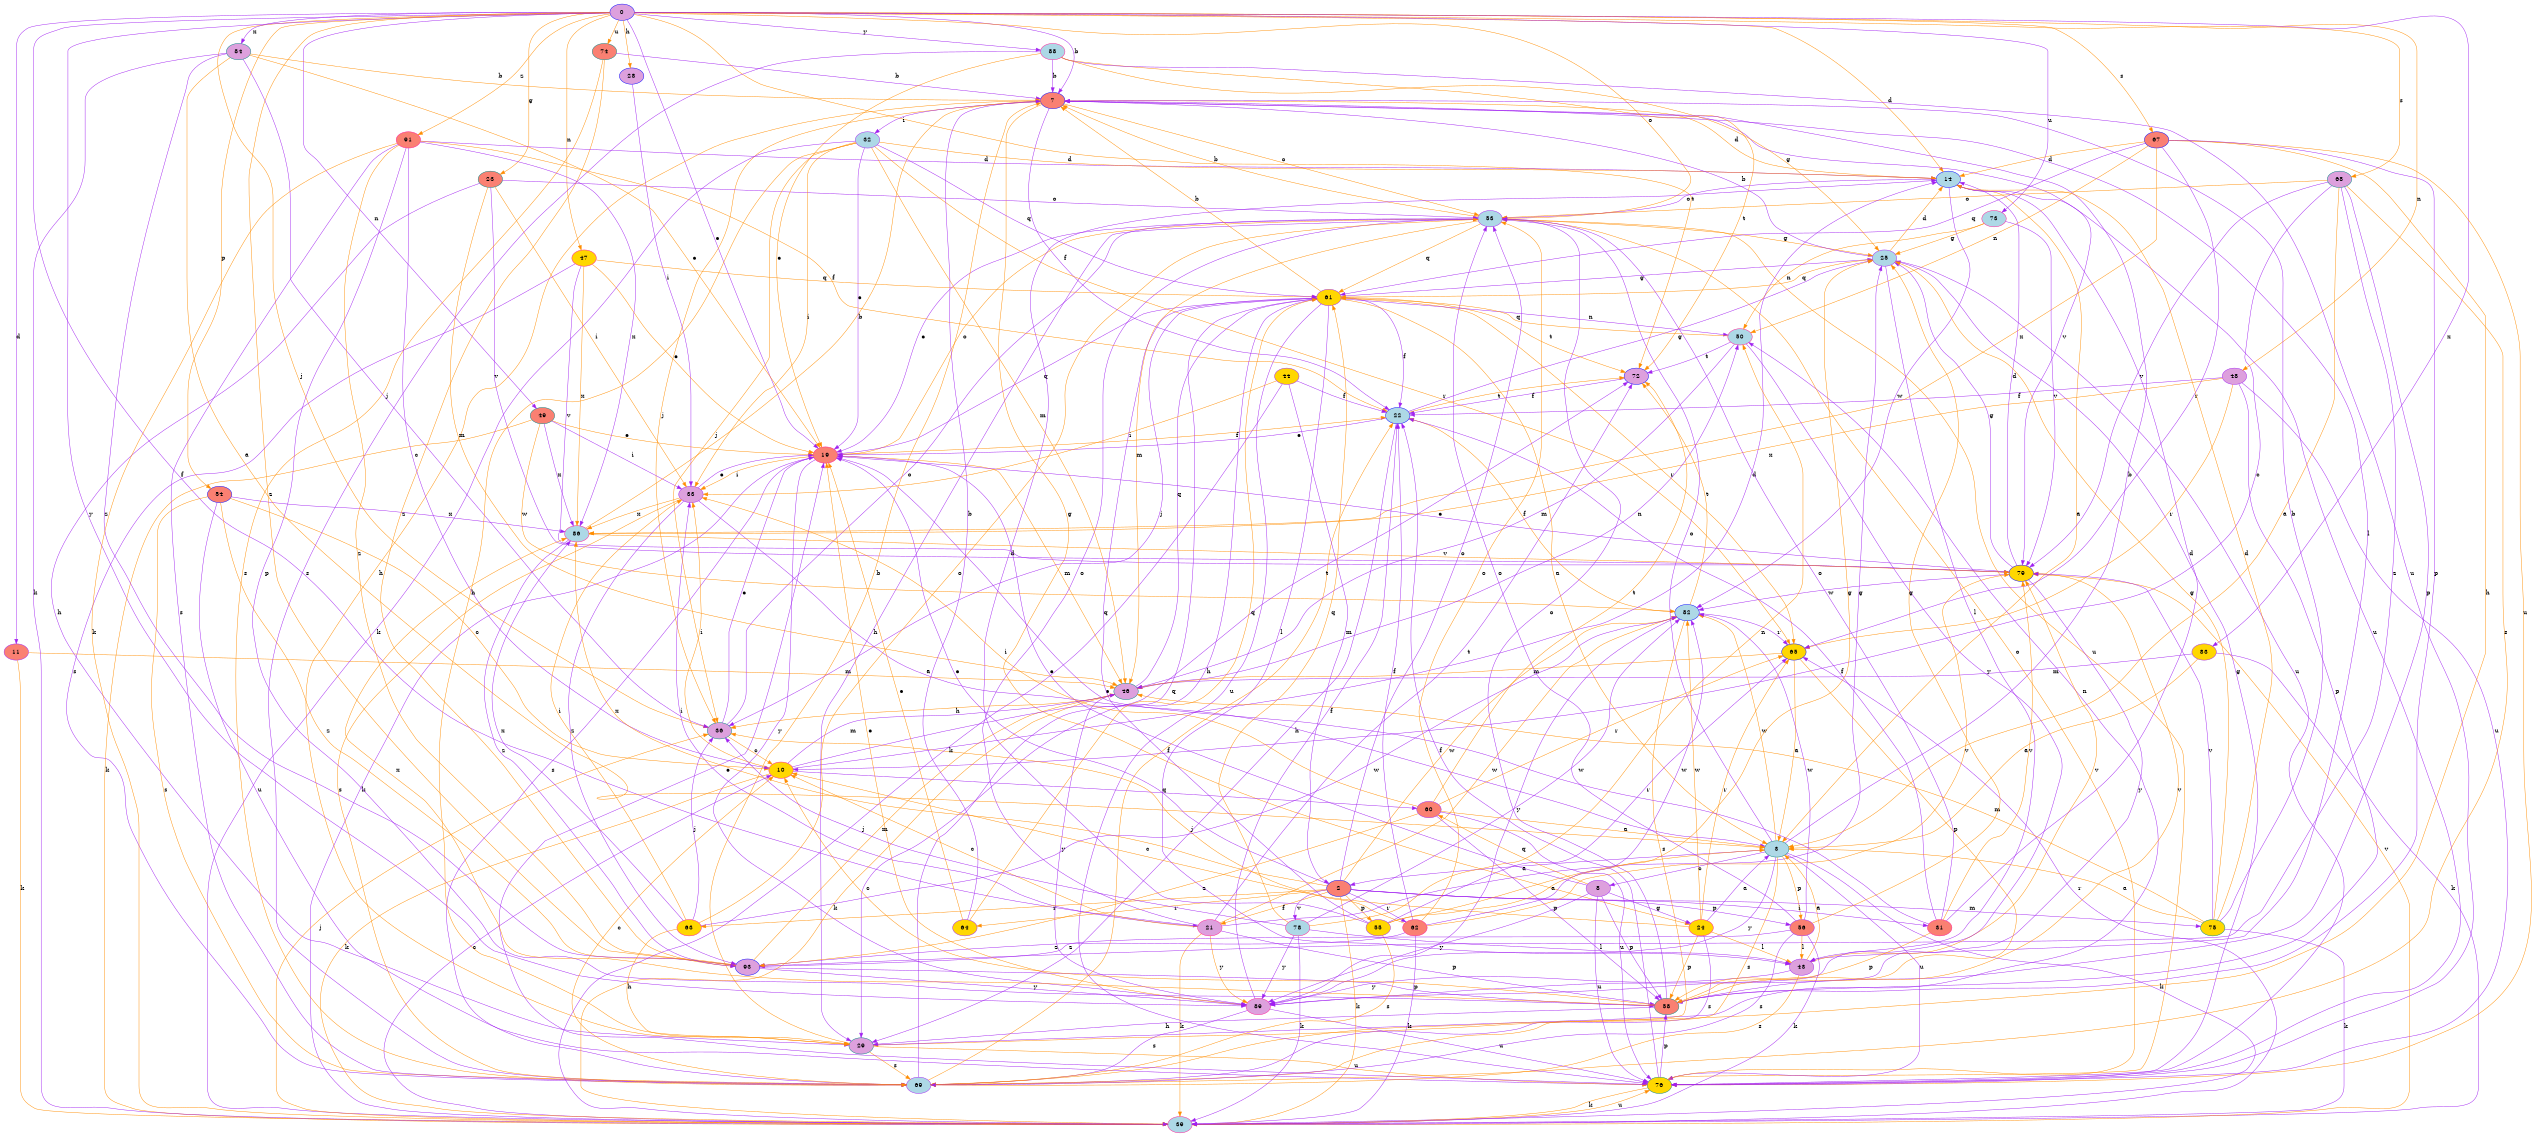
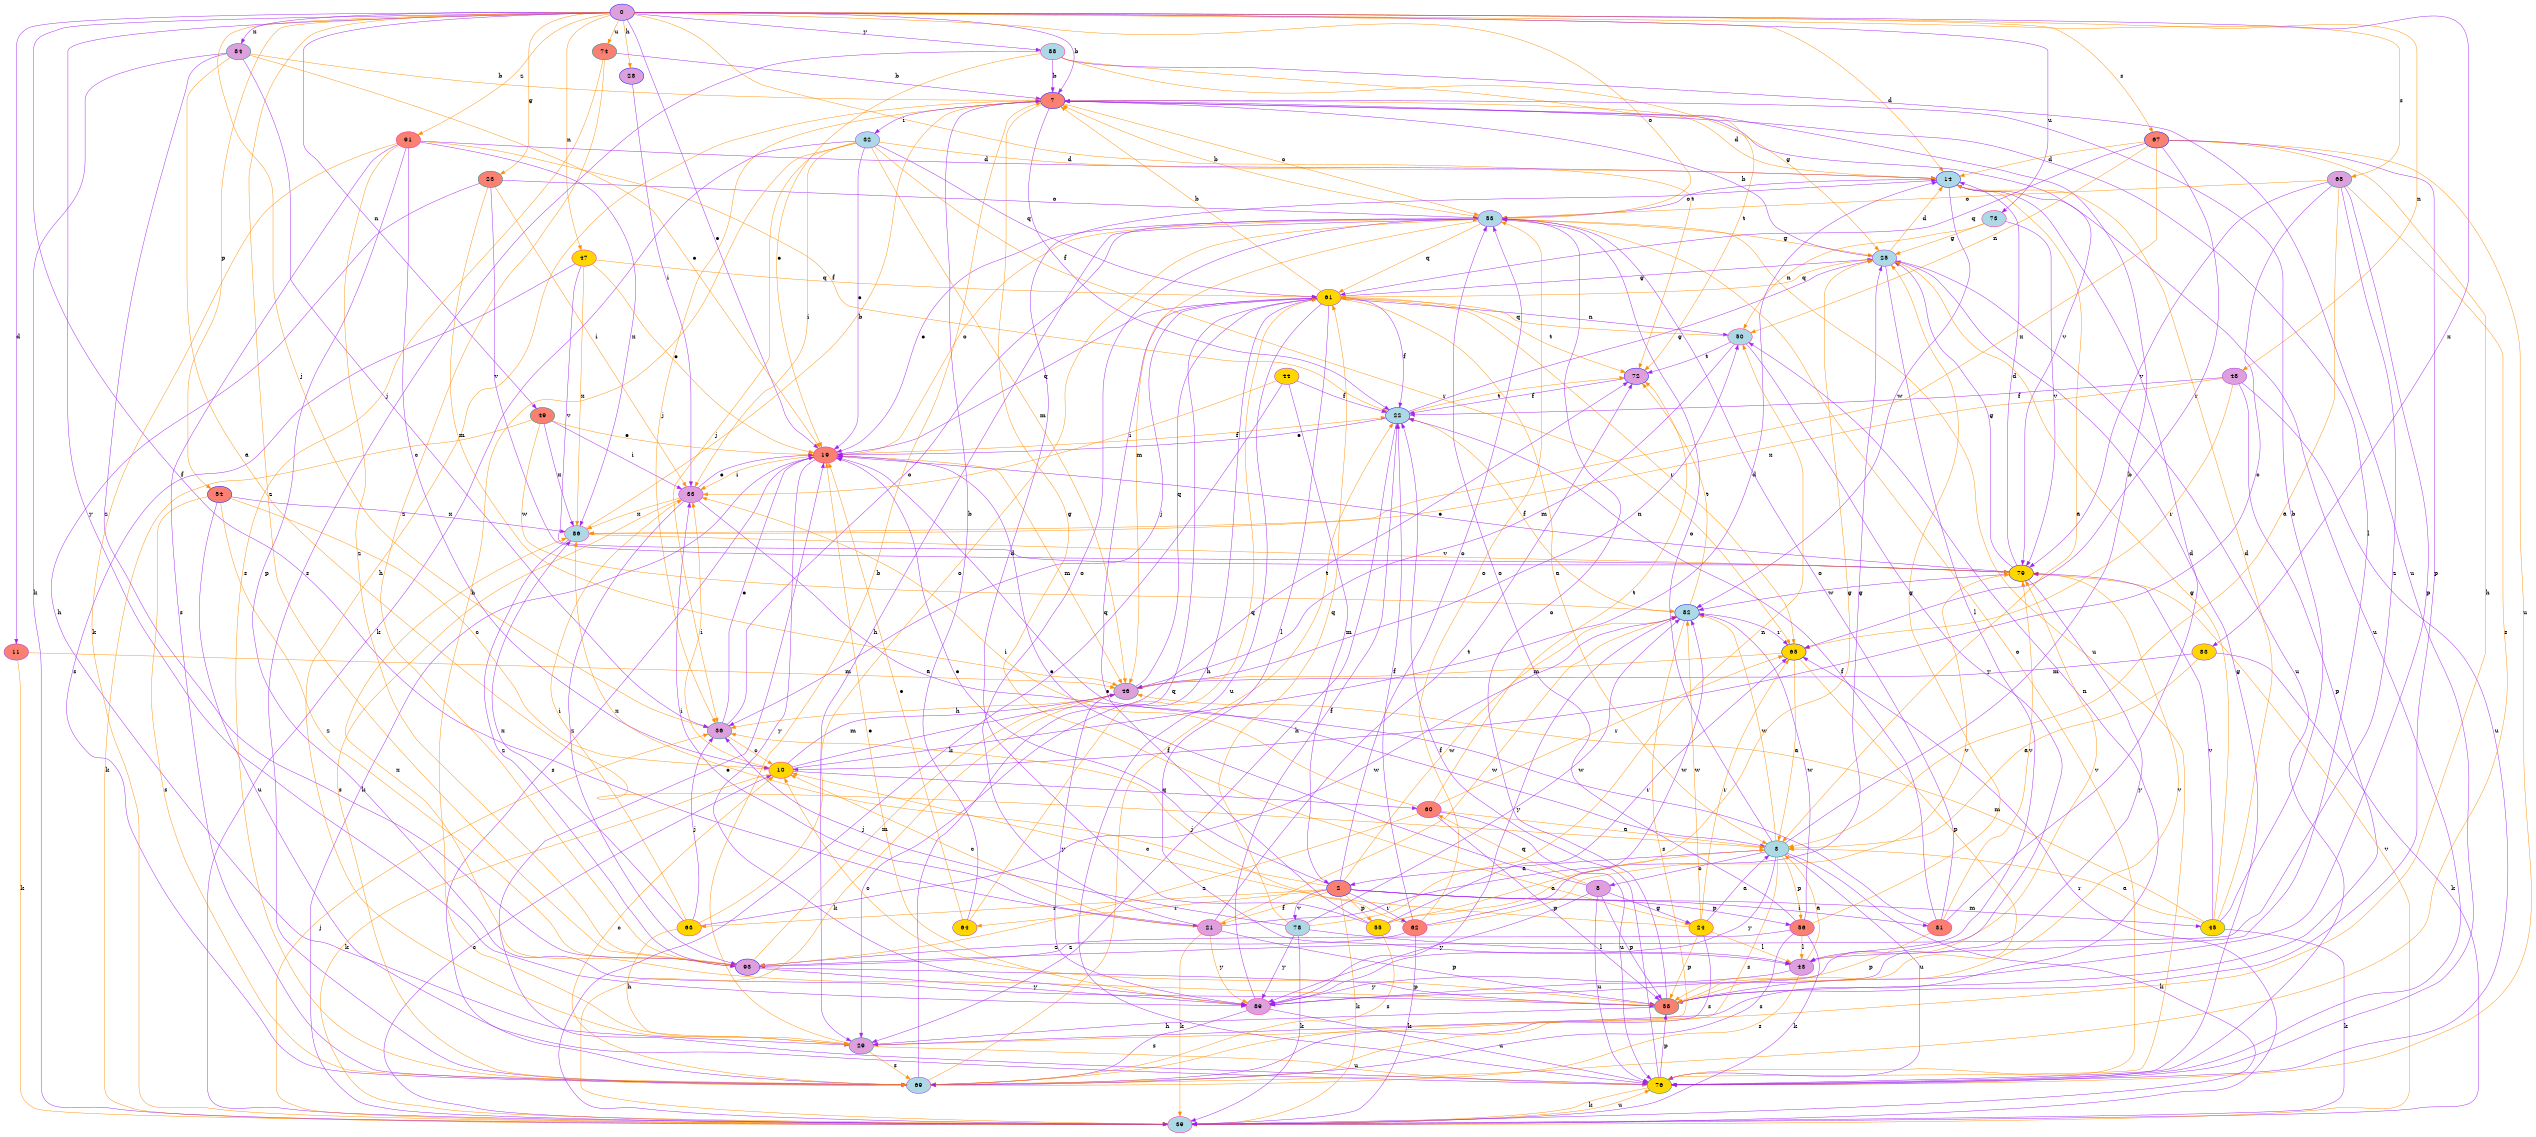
  strict digraph {
    node [color=purple fillcolor=plum style=filled]
    edge [color=purple]
    0 [color=blue]
    7 [color=blue fillcolor=salmon]
    11 [fillcolor=salmon]
    14 [color=blue fillcolor=lightblue]
    19 [color=deeppink fillcolor=salmon]
    21 [color=deeppink]
    23 [color=teal fillcolor=salmon]
    28 [color=blue]
    36 [color=teal]
    47 [color=deeppink fillcolor=gold]
    48
    49 [color=teal fillcolor=salmon]
    53 [fillcolor=lightblue]
    54 [color=blue fillcolor=salmon]
    67 [color=blue fillcolor=salmon]
    68 [color=teal]
    72 [color=blue]
    73 [color=deeppink fillcolor=lightblue]
    74 [color=teal fillcolor=salmon]
    83 [fillcolor=gold]
    84 [color=teal]
    88 [color=deeppink fillcolor=lightblue]
    89 [color=deeppink]
    91 [color=deeppink fillcolor=salmon]
    93 [color=blue]
    22 [color=blue fillcolor=lightblue]
    24 [color=deeppink fillcolor=gold]
    29 [color=teal]
    32 [fillcolor=lightblue]
    43
    79 [color=blue fillcolor=gold]
    39 [color=deeppink fillcolor=lightblue]
    46 [color=teal]
    82 [color=blue fillcolor=lightblue]
    3 [color=teal fillcolor=lightblue]
    76 [color=teal fillcolor=gold]
    69 [fillcolor=lightblue]
    33
    61 [fillcolor=gold]
    58 [color=teal fillcolor=salmon]
    10 [color=deeppink fillcolor=gold]
    25 [fillcolor=lightblue]
    86 [color=deeppink fillcolor=lightblue]
    65 [color=blue fillcolor=gold]
    50 [color=deeppink fillcolor=lightblue]
    2 [color=blue fillcolor=salmon]
    31 [color=deeppink fillcolor=salmon]
-   45 [color=teal fillcolor=gold label=75]
+   45 [color=teal fillcolor=gold]
    55 [fillcolor=gold]
    56 [fillcolor=salmon]
    62 [color=deeppink fillcolor=salmon]
    63 [color=deeppink fillcolor=gold]
    64 [fillcolor=gold]
    78 [color=deeppink fillcolor=lightblue]
    44 [fillcolor=gold]
    8
    60 [fillcolor=salmon]
    0 -> 7 [label=b]
    0 -> 11 [label=d]
    0 -> 14 [color=darkorange label=d]
    0 -> 19 [label=e]
    0 -> 21 [label=f]
    0 -> 23 [color=darkorange label=g]
    0 -> 28 [color=darkorange label=h]
    0 -> 36 [color=darkorange label=j]
    0 -> 47 [color=darkorange label=n]
    0 -> 48 [color=darkorange label=n]
    0 -> 49 [label=n]
    0 -> 53 [color=darkorange label=o]
    0 -> 54 [color=darkorange label=p]
    0 -> 67 [color=darkorange label=s]
    0 -> 68 [color=darkorange label=s]
    0 -> 72 [color=darkorange label=t]
    0 -> 73 [label=u]
    0 -> 74 [color=darkorange label=u]
    0 -> 83 [label=x]
    0 -> 84 [label=x]
    0 -> 88 [label=y]
    0 -> 89 [label=y]
    0 -> 91 [color=darkorange label=z]
    0 -> 93 [color=darkorange label=z]
    7 -> 14 [color=darkorange label=d]
    7 -> 36 [color=darkorange label=j]
    7 -> 53 [color=darkorange label=o]
    7 -> 22 [label=f]
    7 -> 24 [color=darkorange label=g]
    7 -> 29 [color=darkorange label=h]
    7 -> 32 [label=i]
    7 -> 43 [label=l]
    7 -> 79 [label=v]
    11 -> 39 [color=darkorange label=k]
    11 -> 46 [color=darkorange label=m]
    14 -> 53 [label=o]
    14 -> 82 [label=w]
    14 -> 3 [color=darkorange label=a]
    14 -> 76 [label=u]
    19 -> 53 [color=darkorange label=o]
    19 -> 89 [label=y]
    19 -> 22 [color=darkorange label=f]
    19 -> 39 [label=k]
    19 -> 46 [color=darkorange label=m]
    19 -> 69 [label=s]
    19 -> 33 [color=darkorange label=i]
    19 -> 61 [label=q]
    21 -> 53 [label=o]
    21 -> 72 [label=t]
    21 -> 89 [color=darkorange label=y]
    21 -> 39 [color=darkorange label=k]
    21 -> 82 [color=darkorange label=w]
    21 -> 33 [label=i]
    21 -> 58 [label=p]
    21 -> 10 [color=darkorange label=c]
    21 -> 25 [label=g]
    23 -> 53 [label=o]
    23 -> 29 [label=h]
    23 -> 79 [label=v]
    23 -> 46 [color=darkorange label=m]
    23 -> 33 [color=darkorange label=i]
    28 -> 33 [label=i]
    36 -> 19 [label=e]
    36 -> 53 [label=o]
    36 -> 10 [color=darkorange label=c]
    47 -> 19 [color=darkorange label=e]
    47 -> 79 [label=v]
    47 -> 69 [label=s]
    47 -> 61 [color=darkorange label=q]
    47 -> 86 [color=darkorange label=x]
    48 -> 22 [label=f]
    48 -> 76 [label=u]
    48 -> 58 [label=p]
    48 -> 86 [color=darkorange label=x]
    48 -> 65 [color=darkorange label=r]
    49 -> 19 [color=darkorange label=e]
    49 -> 39 [color=darkorange label=k]
    49 -> 82 [color=darkorange label=w]
    49 -> 33 [label=i]
    49 -> 86 [label=x]
    53 -> 7 [color=darkorange label=b]
    53 -> 19 [label=e]
    53 -> 29 [label=h]
    53 -> 46 [color=darkorange label=m]
    53 -> 76 [color=darkorange label=u]
    53 -> 61 [color=darkorange label=q]
    53 -> 25 [color=darkorange label=g]
    54 -> 93 [color=darkorange label=z]
    54 -> 76 [label=u]
    54 -> 69 [color=darkorange label=s]
    54 -> 10 [color=darkorange label=c]
    54 -> 86 [label=x]
    67 -> 14 [color=darkorange label=d]
    67 -> 29 [color=darkorange label=h]
    67 -> 76 [color=darkorange label=u]
    67 -> 61 [label=q]
    67 -> 58 [label=p]
    67 -> 86 [color=darkorange label=x]
    67 -> 65 [label=r]
    67 -> 50 [color=darkorange label=n]
    68 -> 53 [color=darkorange label=o]
    68 -> 93 [label=z]
    68 -> 79 [label=v]
    68 -> 3 [color=darkorange label=a]
    68 -> 69 [color=darkorange label=s]
    68 -> 58 [label=p]
    68 -> 10 [label=c]
    72 -> 22 [label=f]
    73 -> 79 [label=v]
    73 -> 25 [color=darkorange label=g]
    73 -> 50 [color=darkorange label=n]
    74 -> 7 [label=b]
    74 -> 93 [color=darkorange label=z]
    74 -> 69 [color=darkorange label=s]
    83 -> 39 [label=k]
    83 -> 46 [label=m]
    83 -> 3 [color=darkorange label=a]
    84 -> 7 [color=darkorange label=b]
    84 -> 19 [color=darkorange label=e]
    84 -> 36 [label=j]
    84 -> 93 [label=z]
    84 -> 39 [label=k]
    84 -> 3 [color=darkorange label=a]
    88 -> 7 [label=b]
    88 -> 19 [color=darkorange label=e]
    88 -> 72 [color=darkorange label=t]
    88 -> 76 [label=u]
    88 -> 69 [label=s]
    88 -> 25 [color=darkorange label=g]
    89 -> 19 [color=darkorange label=e]
    89 -> 22 [label=f]
    89 -> 76 [label=u]
    89 -> 69 [label=s]
    91 -> 14 [label=d]
    91 -> 93 [color=darkorange label=z]
    91 -> 22 [color=darkorange label=f]
    91 -> 39 [color=darkorange label=k]
    91 -> 69 [label=s]
    91 -> 58 [label=p]
    91 -> 10 [label=c]
    91 -> 86 [label=x]
    93 -> 89 [label=y]
    93 -> 46 [color=darkorange label=m]
    93 -> 58 [label=p]
    22 -> 19 [label=e]
    22 -> 72 [color=darkorange label=t]
    22 -> 29 [label=h]
    22 -> 25 [label=g]
    24 -> 43 [color=darkorange label=l]
    24 -> 82 [color=darkorange label=w]
    24 -> 3 [label=a]
    24 -> 69 [label=s]
    24 -> 58 [color=darkorange label=p]
    24 -> 10 [color=darkorange label=c]
    24 -> 65 [color=darkorange label=r]
    29 -> 7 [color=darkorange label=b]
    29 -> 76 [color=darkorange label=u]
    29 -> 69 [color=darkorange label=s]
    29 -> 50 [label=n]
    32 -> 14 [color=darkorange label=d]
    32 -> 19 [label=e]
    32 -> 36 [color=darkorange label=j]
    32 -> 29 [color=darkorange label=h]
    32 -> 39 [label=k]
    32 -> 46 [color=darkorange label=m]
    32 -> 33 [color=darkorange label=i]
    32 -> 61 [label=q]
    32 -> 65 [color=darkorange label=r]
    43 -> 89 [label=y]
    43 -> 79 [color=darkorange label=v]
    43 -> 3 [color=darkorange label=a]
    43 -> 69 [color=darkorange label=s]
    79 -> 14 [label=d]
    79 -> 19 [label=e]
    79 -> 89 [label=y]
    79 -> 82 [label=w]
    79 -> 25 [label=g]
    39 -> 36 [color=darkorange label=j]
    39 -> 79 [color=darkorange label=v]
    39 -> 76 [color=darkorange label=u]
    39 -> 10 [label=c]
    39 -> 65 [label=r]
    46 -> 36 [color=darkorange label=h]
    46 -> 89 [label=y]
    46 -> 39 [color=darkorange label=k]
    46 -> 61 [label=q]
    46 -> 50 [label=n]
    82 -> 72 [color=darkorange label=t]
    82 -> 89 [label=y]
    82 -> 22 [color=darkorange label=f]
    82 -> 69 [color=darkorange label=s]
    82 -> 65 [label=r]
    3 -> 7 [label=b]
    3 -> 53 [label=o]
    3 -> 89 [label=y]
    3 -> 39 [label=k]
    3 -> 82 [color=darkorange label=w]
    3 -> 76 [label=u]
    3 -> 69 [color=darkorange label=s]
    3 -> 2 [label=a]
    3 -> 56 [color=darkorange label=p]
    3 -> 8 [label=c]
    76 -> 19 [label=e]
    76 -> 53 [color=darkorange label=o]
    76 -> 22 [label=f]
    76 -> 39 [color=darkorange label=k]
    76 -> 58 [label=p]
    76 -> 25 [label=g]
    69 -> 22 [color=darkorange label=f]
    69 -> 61 [label=q]
    69 -> 10 [color=darkorange label=c]
    33 -> 19 [label=e]
    33 -> 93 [label=z]
    33 -> 3 [label=a]
    33 -> 69 [color=darkorange label=s]
    33 -> 86 [color=darkorange label=x]
    61 -> 7 [color=darkorange label=b]
    61 -> 36 [label=j]
    61 -> 72 [color=darkorange label=t]
    61 -> 22 [label=f]
    61 -> 29 [label=h]
    61 -> 43 [label=l]
    61 -> 3 [color=darkorange label=a]
    61 -> 76 [label=u]
    61 -> 25 [label=g]
    61 -> 65 [color=darkorange label=r]
    61 -> 50 [label=n]
    58 -> 53 [label=o]
    58 -> 29 [label=h]
    58 -> 79 [color=darkorange label=v]
    58 -> 10 [color=darkorange label=c]
    58 -> 86 [color=darkorange label=x]
    10 -> 14 [label=d]
    10 -> 72 [label=t]
    10 -> 39 [color=darkorange label=k]
    10 -> 46 [label=m]
    10 -> 33 [color=darkorange label=i]
    10 -> 60 [label=q]
    25 -> 7 [label=b]
    25 -> 14 [color=darkorange label=d]
    25 -> 43 [label=l]
    25 -> 76 [label=u]
    25 -> 61 [color=darkorange label=q]
    86 -> 7 [color=darkorange label=b]
    86 -> 93 [label=z]
    86 -> 79 [color=darkorange label=v]
    65 -> 46 [color=darkorange label=m]
    65 -> 3 [color=darkorange label=a]
    65 -> 58 [color=darkorange label=p]
    50 -> 72 [label=t]
    50 -> 89 [label=y]
    50 -> 46 [label=m]
    50 -> 61 [color=darkorange label=q]
    2 -> 19 [label=e]
    2 -> 21 [color=darkorange label=f]
    2 -> 53 [label=o]
    2 -> 39 [color=darkorange label=k]
    2 -> 82 [color=darkorange label=w]
    2 -> 86 [color=darkorange label=x]
    2 -> 31 [label=i]
    2 -> 45 [label=m]
    2 -> 55 [color=darkorange label=p]
    2 -> 56 [label=p]
    2 -> 62 [label=r]
    2 -> 63 [color=darkorange label=r]
    2 -> 64 [color=darkorange label=r]
    2 -> 78 [label=v]
    31 -> 14 [label=d]
    31 -> 19 [label=e]
    31 -> 53 [label=o]
    31 -> 22 [label=f]
    31 -> 79 [color=darkorange label=v]
    31 -> 58 [color=darkorange label=p]
    45 -> 7 [label=b]
    45 -> 14 [color=darkorange label=d]
    45 -> 79 [label=v]
    45 -> 39 [label=k]
    45 -> 46 [color=darkorange label=m]
    45 -> 3 [color=darkorange label=a]
    45 -> 25 [color=darkorange label=g]
    55 -> 14 [label=d]
    55 -> 3 [color=darkorange label=a]
    55 -> 69 [color=darkorange label=s]
    55 -> 61 [label=q]
    55 -> 25 [color=darkorange label=g]
    55 -> 65 [label=r]
    56 -> 53 [label=o]
    56 -> 93 [label=z]
    56 -> 43 [color=darkorange label=l]
    56 -> 39 [label=k]
    56 -> 82 [label=w]
    56 -> 69 [label=s]
    56 -> 25 [color=darkorange label=g]
    62 -> 36 [color=darkorange label=j]
    62 -> 53 [color=darkorange label=o]
    62 -> 93 [label=z]
    62 -> 22 [label=f]
    62 -> 79 [color=darkorange label=v]
    62 -> 39 [label=k]
    62 -> 82 [label=w]
    63 -> 36 [label=j]
    63 -> 53 [color=darkorange label=o]
    63 -> 29 [color=darkorange label=h]
    63 -> 82 [label=w]
    63 -> 33 [color=darkorange label=i]
    63 -> 86 [label=x]
    64 -> 7 [label=b]
    64 -> 19 [color=darkorange label=e]
    64 -> 61 [color=darkorange label=q]
    78 -> 36 [label=j]
    78 -> 89 [label=y]
    78 -> 43 [label=l]
    78 -> 39 [label=k]
    78 -> 82 [label=w]
    78 -> 61 [color=darkorange label=q]
    78 -> 50 [color=darkorange label=n]
    44 -> 22 [label=f]
    44 -> 39 [label=k]
    44 -> 33 [color=darkorange label=i]
    44 -> 2 [label=m]
    8 -> 19 [label=e]
    8 -> 89 [label=y]
    8 -> 24 [label=g]
    8 -> 76 [label=u]
    8 -> 58 [label=p]
    8 -> 60 [color=darkorange label=q]
    60 -> 72 [color=darkorange label=t]
    60 -> 93 [color=darkorange label=z]
    60 -> 3 [color=darkorange label=a]
    60 -> 76 [label=u]
    60 -> 33 [color=darkorange label=i]
    60 -> 58 [label=p]
    60 -> 65 [color=darkorange label=r]
  }
